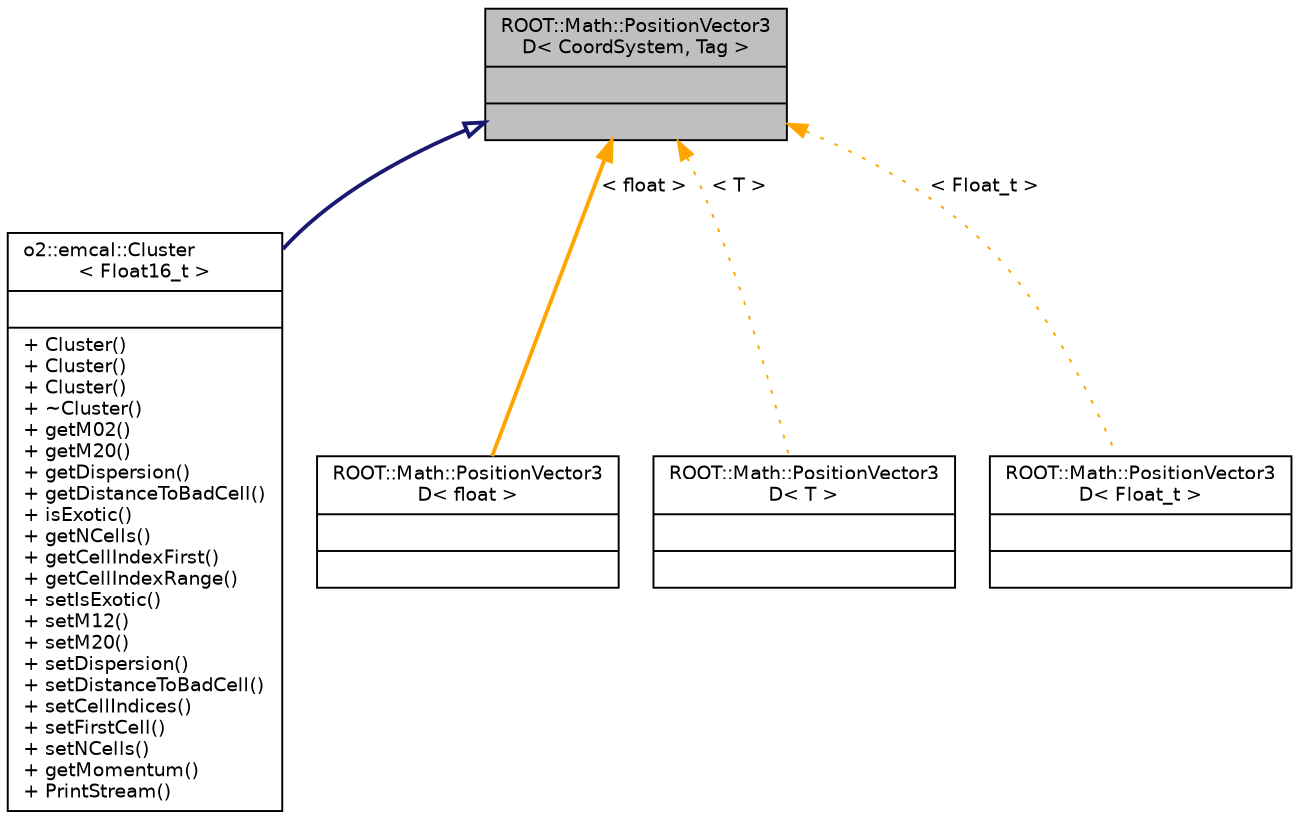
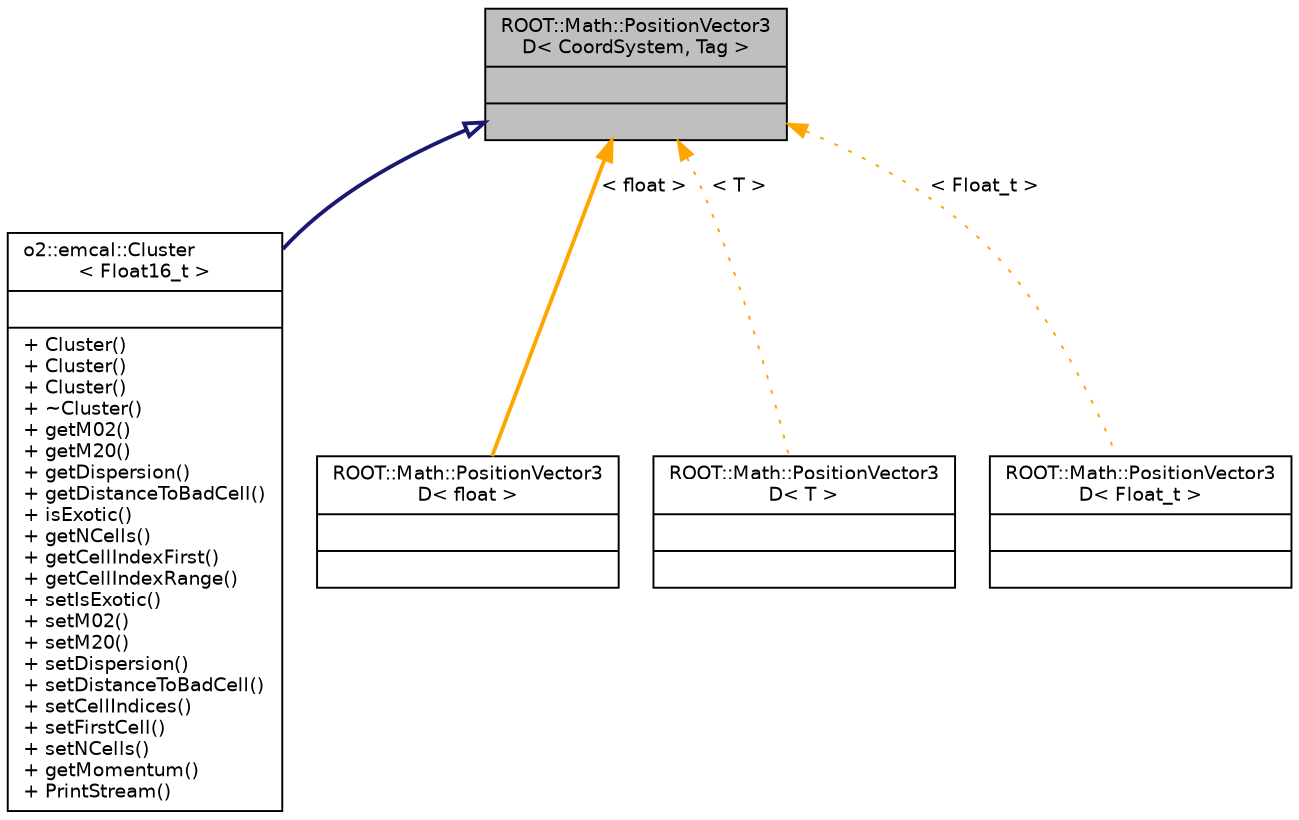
  digraph {
    node [color=black fontname=Helvetica fontsize=10 shape=record]
    edge [color=orange dir=back fontname=Helvetica fontsize=10 labelfontname=Helvetica labelfontsize=10 style=bold]
    n1 [fillcolor=grey75 fontcolor=black height=0.2 label="{ROOT::Math::PositionVector3\lD\< CoordSystem, Tag \>\n||}" style=filled width=0.4]
-   n2 [height=0.2 label="{o2::emcal::Cluster\l\< Float16_t \>\n||+ Cluster()\l+ Cluster()\l+ Cluster()\l+ ~Cluster()\l+ getM02()\l+ getM20()\l+ getDispersion()\l+ getDistanceToBadCell()\l+ isExotic()\l+ getNCells()\l+ getCellIndexFirst()\l+ getCellIndexRange()\l+ setIsExotic()\l+ setM12()\l+ setM20()\l+ setDispersion()\l+ setDistanceToBadCell()\l+ setCellIndices()\l+ setFirstCell()\l+ setNCells()\l+ getMomentum()\l+ PrintStream()\l}" width=0.4]
+   n2 [height=0.2 label="{o2::emcal::Cluster\l\< Float16_t \>\n||+ Cluster()\l+ Cluster()\l+ Cluster()\l+ ~Cluster()\l+ getM02()\l+ getM20()\l+ getDispersion()\l+ getDistanceToBadCell()\l+ isExotic()\l+ getNCells()\l+ getCellIndexFirst()\l+ getCellIndexRange()\l+ setIsExotic()\l+ setM02()\l+ setM20()\l+ setDispersion()\l+ setDistanceToBadCell()\l+ setCellIndices()\l+ setFirstCell()\l+ setNCells()\l+ getMomentum()\l+ PrintStream()\l}" width=0.4]
    n3 [height=0.2 label="{ROOT::Math::PositionVector3\lD\< float \>\n||}" width=0.4]
    n4 [height=0.2 label="{ROOT::Math::PositionVector3\lD\< T \>\n||}" width=0.4]
    n5 [height=0.2 label="{ROOT::Math::PositionVector3\lD\< Float_t \>\n||}" width=0.4]
    n1 -> n2 [arrowtail=onormal color=midnightblue]
    n1 -> n3 [label=" \< float \>"]
    n1 -> n4 [label=" \< T \>" style=dotted]
    n1 -> n5 [label=" \< Float_t \>" style=dotted]
  }
